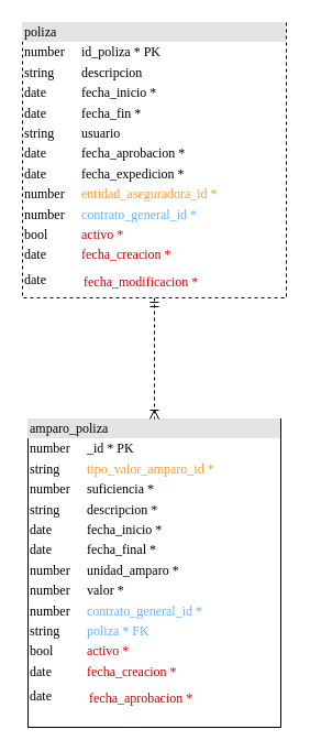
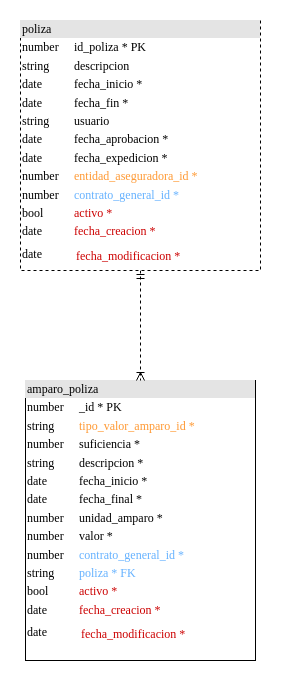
  <mxCell id="0" />
  <mxCell id="1" parent="0" />
- <mxCell id="2" value="&lt;div style=&quot;box-sizing: border-box ; width: 100% ; background: #e4e4e4 ; padding: 2px&quot;&gt;amparo_poliza&lt;/div&gt;&lt;table style=&quot;width: 100% ; font-size: 1em&quot; cellpadding=&quot;2&quot; cellspacing=&quot;0&quot;&gt;&lt;tbody&gt;&lt;tr&gt;&lt;td&gt;number&lt;span style=&quot;white-space: pre;&quot;&gt;&#09;&lt;/span&gt;&lt;/td&gt;&lt;td&gt;_id * PK&lt;/td&gt;&lt;/tr&gt;&lt;tr&gt;&lt;td&gt;string&lt;/td&gt;&lt;td&gt;&lt;font color=&quot;#ff9933&quot;&gt;tipo_valor_amparo_id *&lt;/font&gt;&lt;/td&gt;&lt;/tr&gt;&lt;tr&gt;&lt;td&gt;number&lt;/td&gt;&lt;td&gt;suficiencia *&lt;/td&gt;&lt;/tr&gt;&lt;tr&gt;&lt;td&gt;string&lt;/td&gt;&lt;td&gt;descripcion *&amp;nbsp;&lt;/td&gt;&lt;/tr&gt;&lt;tr&gt;&lt;td&gt;date&lt;/td&gt;&lt;td&gt;fecha_inicio *&lt;br&gt;&lt;/td&gt;&lt;/tr&gt;&lt;tr&gt;&lt;td&gt;date&lt;br&gt;&lt;/td&gt;&lt;td&gt;fecha_final *&lt;br&gt;&lt;/td&gt;&lt;/tr&gt;&lt;tr&gt;&lt;td&gt;number&lt;/td&gt;&lt;td&gt;unidad_amparo *&lt;/td&gt;&lt;/tr&gt;&lt;tr&gt;&lt;td&gt;number&lt;/td&gt;&lt;td&gt;valor *&lt;/td&gt;&lt;/tr&gt;&lt;tr&gt;&lt;td&gt;number&lt;br&gt;&lt;/td&gt;&lt;td&gt;&lt;span style=&quot;color: rgb(102, 178, 255);&quot;&gt;contrato_general_id *&lt;/span&gt;&lt;br style=&quot;color: rgb(102, 178, 255);&quot;&gt;&lt;/td&gt;&lt;/tr&gt;&lt;tr&gt;&lt;td&gt;string&lt;br&gt;&lt;/td&gt;&lt;td&gt;&lt;font color=&quot;#66b2ff&quot;&gt;poliza * FK&lt;/font&gt;&lt;br&gt;&lt;/td&gt;&lt;/tr&gt;&lt;tr&gt;&lt;td&gt;bool&lt;br&gt;&lt;/td&gt;&lt;td&gt;&lt;span style=&quot;color: rgb(204, 0, 0);&quot;&gt;activo *&lt;/span&gt;&lt;br style=&quot;color: rgb(204, 0, 0);&quot;&gt;&lt;/td&gt;&lt;/tr&gt;&lt;tr&gt;&lt;td&gt;date&lt;/td&gt;&lt;td&gt;&lt;span style=&quot;color: rgb(204, 0, 0);&quot;&gt;fecha_creacion *&lt;/span&gt;&lt;br style=&quot;color: rgb(204, 0, 0);&quot;&gt;&lt;/td&gt;&lt;/tr&gt;&lt;tr&gt;&lt;td&gt;date&lt;/td&gt;&lt;td&gt;&lt;table style=&quot;font-size: 1em; width: 230px;&quot; cellpadding=&quot;2&quot; cellspacing=&quot;0&quot;&gt;&lt;tbody&gt;&lt;tr&gt;&lt;td&gt;&lt;/td&gt;&lt;/tr&gt;&lt;tr&gt;&lt;td&gt;&lt;font color=&quot;#cc0000&quot;&gt;fecha_aprobacion *&lt;/font&gt;&lt;/td&gt;&lt;/tr&gt;&lt;/tbody&gt;&lt;/table&gt;&lt;/td&gt;&lt;/tr&gt;&lt;/tbody&gt;&lt;/table&gt;" style="verticalAlign=top;align=left;overflow=fill;html=1;rounded=0;shadow=0;comic=0;labelBackgroundColor=none;strokeWidth=1;fontFamily=Verdana;fontSize=12" parent="1" vertex="1"><mxGeometry x="25" y="380" width="230" height="280" as="geometry" /></mxCell>
+ <mxCell id="2" value="&lt;div style=&quot;box-sizing: border-box ; width: 100% ; background: #e4e4e4 ; padding: 2px&quot;&gt;amparo_poliza&lt;/div&gt;&lt;table style=&quot;width: 100% ; font-size: 1em&quot; cellpadding=&quot;2&quot; cellspacing=&quot;0&quot;&gt;&lt;tbody&gt;&lt;tr&gt;&lt;td&gt;number&lt;span style=&quot;white-space: pre;&quot;&gt;&#09;&lt;/span&gt;&lt;/td&gt;&lt;td&gt;_id * PK&lt;/td&gt;&lt;/tr&gt;&lt;tr&gt;&lt;td&gt;string&lt;/td&gt;&lt;td&gt;&lt;font color=&quot;#ff9933&quot;&gt;tipo_valor_amparo_id *&lt;/font&gt;&lt;/td&gt;&lt;/tr&gt;&lt;tr&gt;&lt;td&gt;number&lt;/td&gt;&lt;td&gt;suficiencia *&lt;/td&gt;&lt;/tr&gt;&lt;tr&gt;&lt;td&gt;string&lt;/td&gt;&lt;td&gt;descripcion *&amp;nbsp;&lt;/td&gt;&lt;/tr&gt;&lt;tr&gt;&lt;td&gt;date&lt;/td&gt;&lt;td&gt;fecha_inicio *&lt;br&gt;&lt;/td&gt;&lt;/tr&gt;&lt;tr&gt;&lt;td&gt;date&lt;br&gt;&lt;/td&gt;&lt;td&gt;fecha_final *&lt;br&gt;&lt;/td&gt;&lt;/tr&gt;&lt;tr&gt;&lt;td&gt;number&lt;/td&gt;&lt;td&gt;unidad_amparo *&lt;/td&gt;&lt;/tr&gt;&lt;tr&gt;&lt;td&gt;number&lt;/td&gt;&lt;td&gt;valor *&lt;/td&gt;&lt;/tr&gt;&lt;tr&gt;&lt;td&gt;number&lt;br&gt;&lt;/td&gt;&lt;td&gt;&lt;span style=&quot;color: rgb(102, 178, 255);&quot;&gt;contrato_general_id *&lt;/span&gt;&lt;br style=&quot;color: rgb(102, 178, 255);&quot;&gt;&lt;/td&gt;&lt;/tr&gt;&lt;tr&gt;&lt;td&gt;string&lt;br&gt;&lt;/td&gt;&lt;td&gt;&lt;font color=&quot;#66b2ff&quot;&gt;poliza * FK&lt;/font&gt;&lt;br&gt;&lt;/td&gt;&lt;/tr&gt;&lt;tr&gt;&lt;td&gt;bool&lt;br&gt;&lt;/td&gt;&lt;td&gt;&lt;span style=&quot;color: rgb(204, 0, 0);&quot;&gt;activo *&lt;/span&gt;&lt;br style=&quot;color: rgb(204, 0, 0);&quot;&gt;&lt;/td&gt;&lt;/tr&gt;&lt;tr&gt;&lt;td&gt;date&lt;/td&gt;&lt;td&gt;&lt;span style=&quot;color: rgb(204, 0, 0);&quot;&gt;fecha_creacion *&lt;/span&gt;&lt;br style=&quot;color: rgb(204, 0, 0);&quot;&gt;&lt;/td&gt;&lt;/tr&gt;&lt;tr&gt;&lt;td&gt;date&lt;/td&gt;&lt;td&gt;&lt;table style=&quot;font-size: 1em; width: 230px;&quot; cellpadding=&quot;2&quot; cellspacing=&quot;0&quot;&gt;&lt;tbody&gt;&lt;tr&gt;&lt;td&gt;&lt;/td&gt;&lt;/tr&gt;&lt;tr&gt;&lt;td&gt;&lt;font color=&quot;#cc0000&quot;&gt;fecha_modificacion *&lt;/font&gt;&lt;/td&gt;&lt;/tr&gt;&lt;/tbody&gt;&lt;/table&gt;&lt;/td&gt;&lt;/tr&gt;&lt;/tbody&gt;&lt;/table&gt;" style="verticalAlign=top;align=left;overflow=fill;html=1;rounded=0;shadow=0;comic=0;labelBackgroundColor=none;strokeWidth=1;fontFamily=Verdana;fontSize=12" parent="1" vertex="1"><mxGeometry x="25" y="380" width="230" height="280" as="geometry" /></mxCell>
  <mxCell id="3" style="edgeStyle=orthogonalEdgeStyle;html=1;entryX=0.5;entryY=0;dashed=1;labelBackgroundColor=none;startArrow=ERmandOne;endArrow=ERoneToMany;fontFamily=Verdana;fontSize=12;align=left;entryDx=0;entryDy=0;exitX=0.5;exitY=1;exitDx=0;exitDy=0;" parent="1" source="4" target="2" edge="1"><mxGeometry relative="1" as="geometry"><mxPoint x="150" y="680" as="sourcePoint" /><mxPoint x="270" y="1210" as="targetPoint" /></mxGeometry></mxCell>
  <mxCell id="4" value="&lt;div style=&quot;box-sizing: border-box ; width: 100% ; background: #e4e4e4 ; padding: 2px&quot;&gt;poliza&lt;/div&gt;&lt;table style=&quot;width: 100% ; font-size: 1em&quot; cellpadding=&quot;2&quot; cellspacing=&quot;0&quot;&gt;&lt;tbody&gt;&lt;tr&gt;&lt;td&gt;number&lt;span style=&quot;white-space: pre;&quot;&gt;&#09;&lt;/span&gt;&lt;/td&gt;&lt;td&gt;id_poliza * PK&lt;/td&gt;&lt;/tr&gt;&lt;tr&gt;&lt;td&gt;string&lt;/td&gt;&lt;td&gt;descripcion&lt;br&gt;&lt;/td&gt;&lt;/tr&gt;&lt;tr&gt;&lt;td&gt;date&lt;/td&gt;&lt;td&gt;fecha_inicio *&lt;/td&gt;&lt;/tr&gt;&lt;tr&gt;&lt;td&gt;date&lt;/td&gt;&lt;td&gt;fecha_fin *&lt;/td&gt;&lt;/tr&gt;&lt;tr&gt;&lt;td&gt;string&lt;/td&gt;&lt;td&gt;usuario&lt;/td&gt;&lt;/tr&gt;&lt;tr&gt;&lt;td&gt;date&lt;/td&gt;&lt;td&gt;fecha_aprobacion *&lt;/td&gt;&lt;/tr&gt;&lt;tr&gt;&lt;td&gt;date&lt;/td&gt;&lt;td&gt;fecha_expedicion *&lt;/td&gt;&lt;/tr&gt;&lt;tr&gt;&lt;td&gt;number&lt;/td&gt;&lt;td&gt;&lt;font color=&quot;#ff9933&quot;&gt;entidad_aseguradora_id *&lt;/font&gt;&lt;/td&gt;&lt;/tr&gt;&lt;tr&gt;&lt;td&gt;number&lt;br&gt;&lt;/td&gt;&lt;td&gt;&lt;span style=&quot;color: rgb(102, 178, 255);&quot;&gt;contrato_general_id *&lt;/span&gt;&lt;br style=&quot;color: rgb(102, 178, 255);&quot;&gt;&lt;/td&gt;&lt;/tr&gt;&lt;tr&gt;&lt;td&gt;bool&lt;br&gt;&lt;/td&gt;&lt;td&gt;&lt;span style=&quot;color: rgb(204, 0, 0);&quot;&gt;activo *&lt;/span&gt;&lt;br style=&quot;color: rgb(204, 0, 0);&quot;&gt;&lt;/td&gt;&lt;/tr&gt;&lt;tr&gt;&lt;td&gt;date&lt;/td&gt;&lt;td&gt;&lt;span style=&quot;color: rgb(204, 0, 0);&quot;&gt;fecha_creacion *&lt;/span&gt;&lt;br style=&quot;color: rgb(204, 0, 0);&quot;&gt;&lt;/td&gt;&lt;/tr&gt;&lt;tr&gt;&lt;td&gt;date&lt;/td&gt;&lt;td&gt;&lt;table style=&quot;font-size: 1em; width: 230px;&quot; cellpadding=&quot;2&quot; cellspacing=&quot;0&quot;&gt;&lt;tbody&gt;&lt;tr&gt;&lt;td&gt;&lt;/td&gt;&lt;/tr&gt;&lt;tr&gt;&lt;td&gt;&lt;font color=&quot;#cc0000&quot;&gt;fecha_modificacion *&lt;/font&gt;&lt;/td&gt;&lt;/tr&gt;&lt;/tbody&gt;&lt;/table&gt;&lt;/td&gt;&lt;/tr&gt;&lt;/tbody&gt;&lt;/table&gt;" style="verticalAlign=top;align=left;overflow=fill;html=1;rounded=0;shadow=0;comic=0;labelBackgroundColor=none;strokeWidth=1;fontFamily=Verdana;fontSize=12;strokeColor=default;dashed=1;" parent="1" vertex="1"><mxGeometry x="20" y="20" width="240" height="250" as="geometry" /></mxCell>
